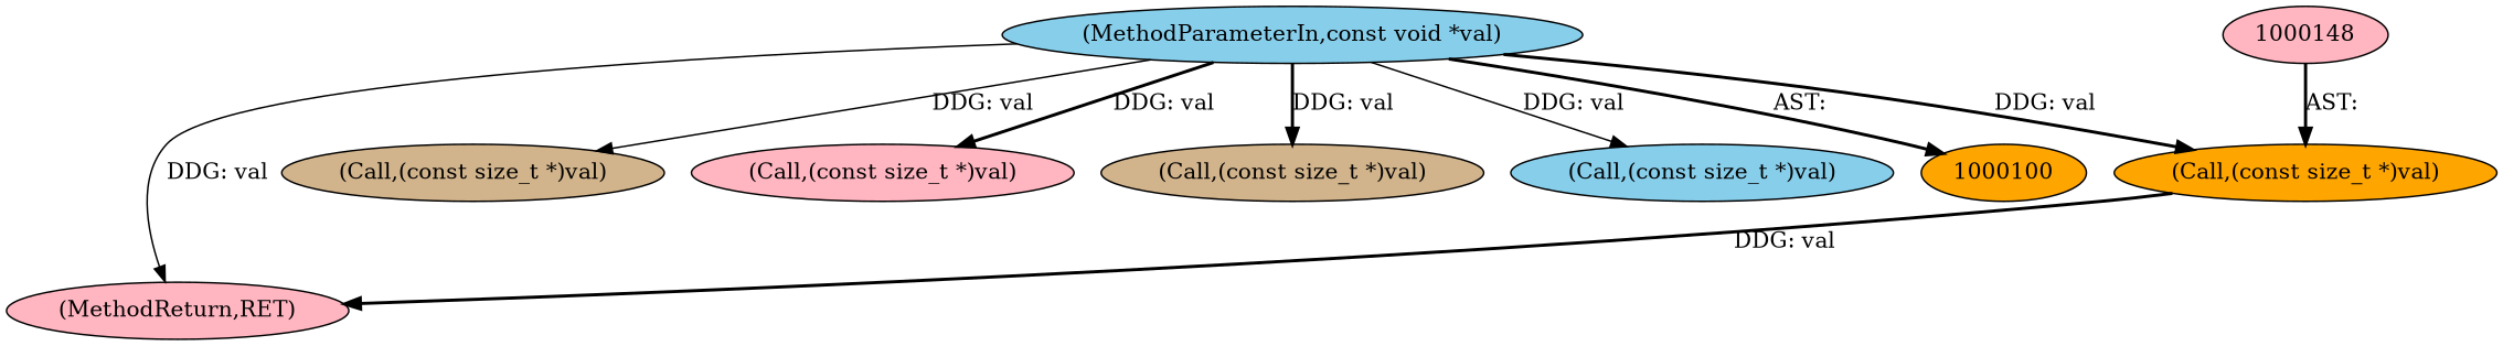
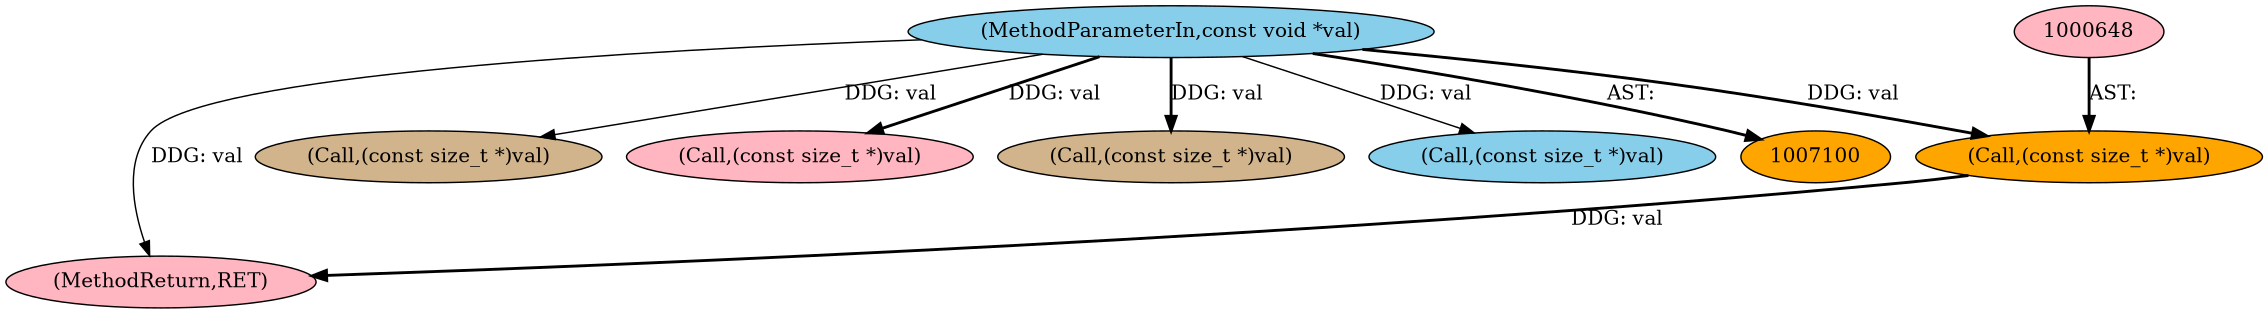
  digraph {
    node [fillcolor=lightpink style=filled]
    edge [style=bold]
    n1 [fillcolor=orange label="(Call,(const size_t *)val)"]
    n2 [label="(MethodReturn,RET)"]
    n3 [fillcolor=skyblue label="(MethodParameterIn,const void *val)"]
    n4 [fillcolor=tan label="(Call,(const size_t *)val)"]
    n5 [label="(Call,(const size_t *)val)"]
    n6 [fillcolor=tan label="(Call,(const size_t *)val)"]
    n7 [fillcolor=skyblue label="(Call,(const size_t *)val)"]
-   1000100 [fillcolor=orange]
-   1000148
+   1000100 [fillcolor=orange label=1007100]
+   1000148 [label=1000648]
    n1 -> n2 [label="DDG: val"]
    n3 -> n1 [label="DDG: val"]
    n3 -> n2 [label="DDG: val" style=solid]
    n3 -> n4 [label="DDG: val" style=solid]
    n3 -> n5 [label="DDG: val"]
    n3 -> n6 [label="DDG: val"]
    n3 -> n7 [label="DDG: val" style=solid]
    n3 -> 1000100 [label="AST: "]
    1000148 -> n1 [label="AST: "]
  }
